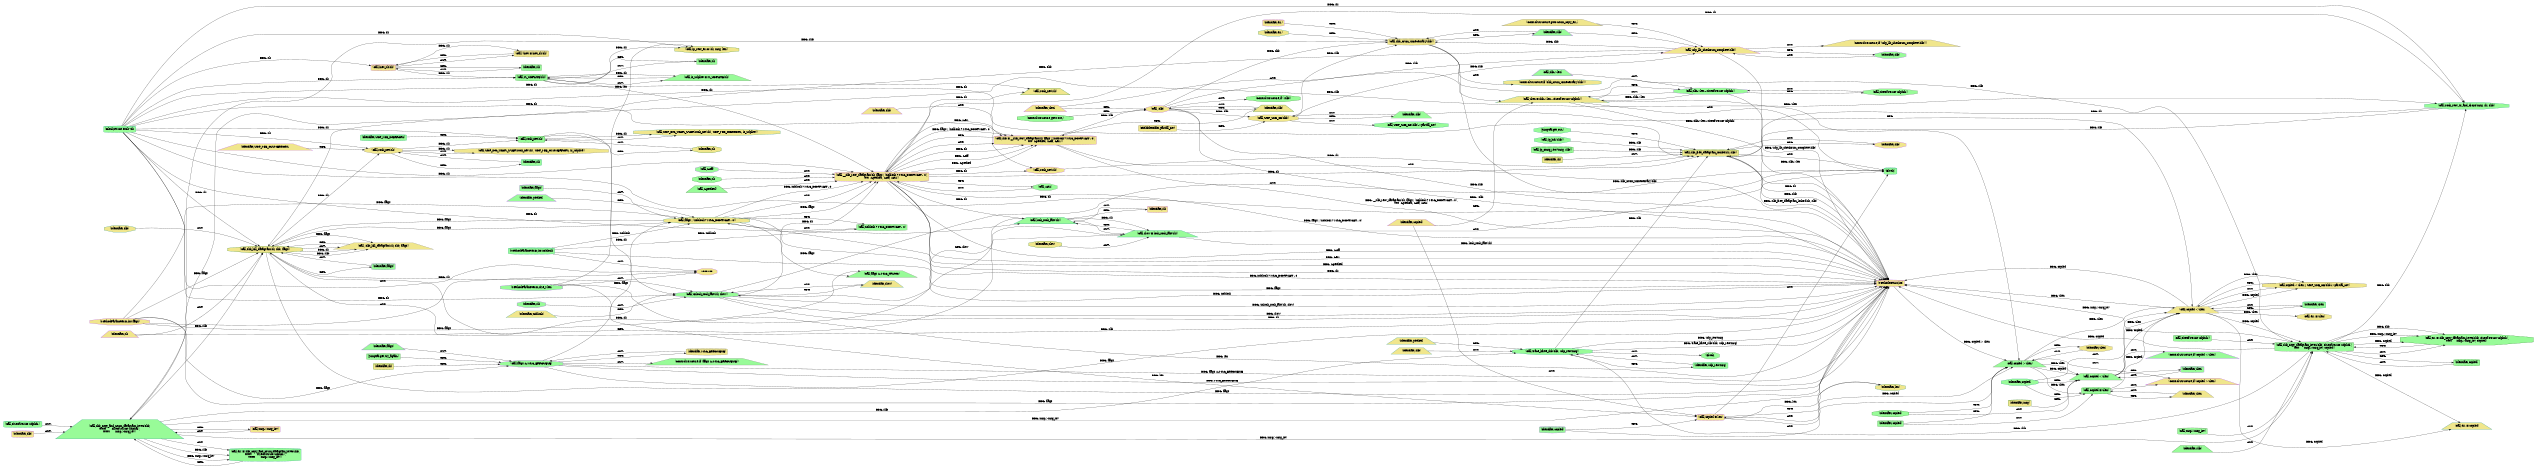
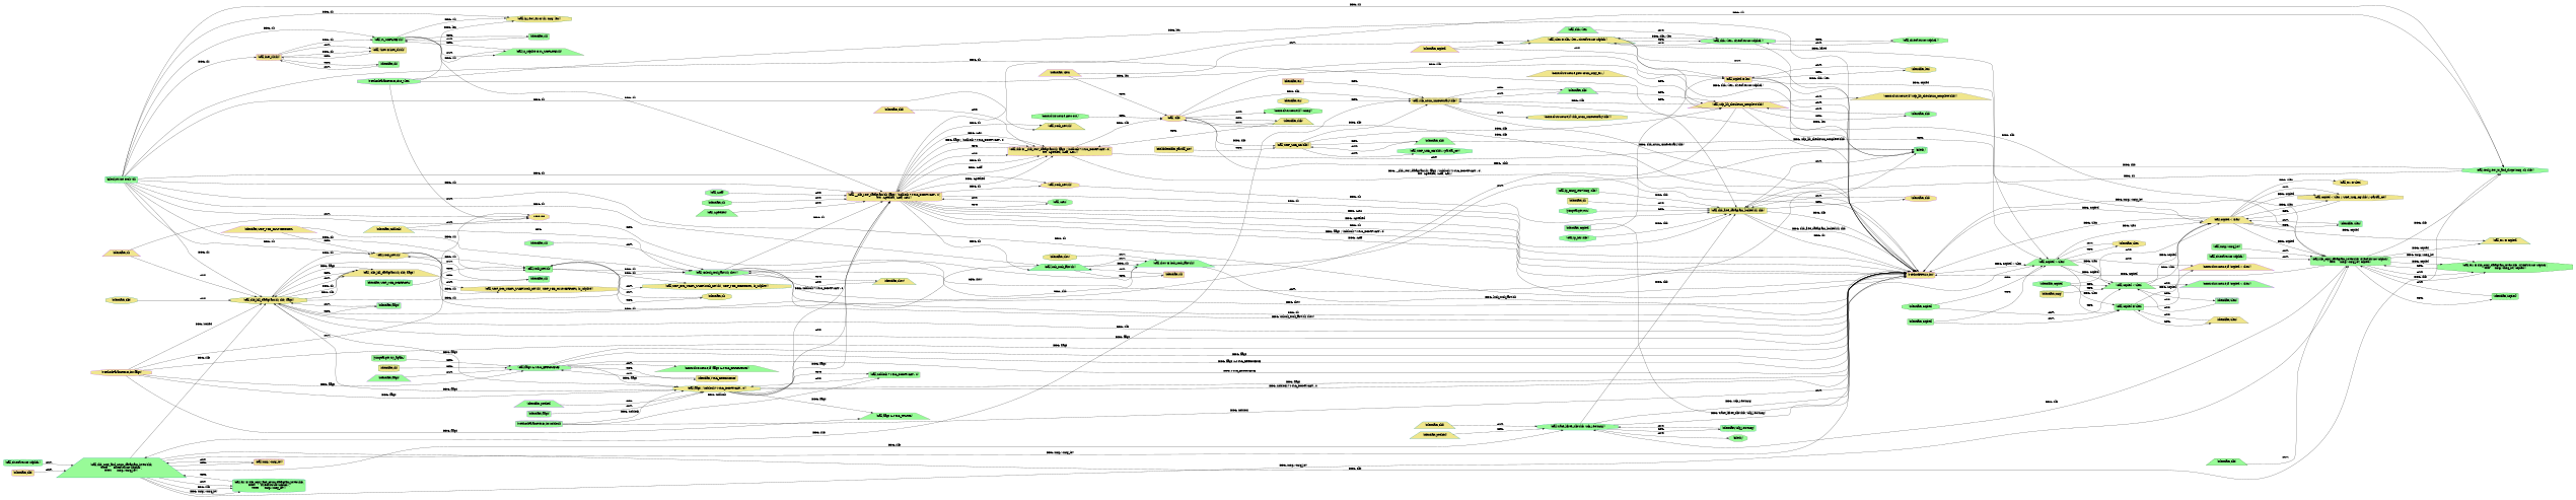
  digraph {
    rankdir=LR
    node [color=purple fillcolor=palegreen shape=cylinder style=filled]
    n1 [color=teal label="(Call,trace_kfree_skb(skb, udp_recvmsg))" shape=octagon]
    n2 [color=darkgreen fillcolor=khaki label="(Call,skb_free_datagram_locked(sk, skb))"]
    n3 [color=teal label="(Identifier,udp_recvmsg)"]
    n4 [fillcolor=khaki label="(MethodReturn,int)"]
    n5 [color=gray40 label="(Block,)" shape=octagon]
    n6 [color=teal label="(Block,)"]
    n7 [fillcolor=khaki label="(Identifier,skb)" shape=octagon]
    n8 [color=gray40 label="(Call,copied > ulen)" shape=trapezium]
    n9 [color=gray40 label="(Call,skb_copy_datagram_iovec(skb, sizeof(struct udphdr),\n\t\t\t\t\t      msg->msg_iov, copied))"]
    n10 [color=darkgreen label="(Identifier,copied)"]
    n11 [color=teal fillcolor=khaki label="(Call,err = copied)" shape=trapezium]
    n12 [color=teal label="(Call,sock_recv_ts_and_drops(msg, sk, skb))" shape=octagon]
    n13 [color=darkgreen label="(Call,err = skb_copy_datagram_iovec(skb, sizeof(struct udphdr),\n\t\t\t\t\t      msg->msg_iov, copied))" shape=octagon]
    n14 [color=gray40 fillcolor=khaki label="(Call,skb_csum_unnecessary(skb))"]
    n15 [color=teal label="(Call,skb_copy_and_csum_datagram_iovec(skb,\n\t\t\t\t\t\t       sizeof(struct udphdr),\n\t\t\t\t\t\t       msg->msg_iov))" shape=trapezium]
    n16 [color=teal fillcolor=khaki label="(ControlStructure,if (skb_csum_unnecessary(skb)))" shape=octagon]
    n17 [label="(Identifier,skb)" shape=trapezium]
    n18 [color=darkgreen fillcolor=khaki label="(Call,skb_kill_datagram(sk, skb, flags))" shape=octagon]
    n19 [color=teal label="(Call,err = skb_copy_and_csum_datagram_iovec(skb,\n\t\t\t\t\t\t       sizeof(struct udphdr),\n\t\t\t\t\t\t       msg->msg_iov))"]
    n20 [fillcolor=khaki label="(Call,msg->msg_iov)"]
    n21 [fillcolor=khaki label="(Call,udp_lib_checksum_complete(skb))" shape=trapezium]
    n22 [fillcolor=khaki label="(Call,!skb)" shape=octagon]
-   n23 [color=gray40 fillcolor=khaki label="(Call,UDP_SKB_CB(skb))" shape=octagon]
-   n24 [color=darkgreen label="(ControlStructure,if (!skb))" shape=octagon]
+   n23 [color=gray40 fillcolor=khaki label="(Call,UDP_SKB_CB(skb))"]
+   n24 [color=darkgreen label="(ControlStructure,if (!cmsg))" shape=octagon]
    n25 [color=darkgreen fillcolor=khaki label="(Identifier,skb)" shape=trapezium]
    n26 [color=gray40 fillcolor=khaki label="(ControlStructure,if (udp_lib_checksum_complete(skb)))" shape=trapezium]
    n27 [label="(Identifier,skb)" shape=octagon]
    n28 [color=gray40 label="(Identifier,skb)" shape=trapezium]
    n29 [color=teal label="(Call,UDP_SKB_CB(skb)->partial_cov)" shape=octagon]
    n30 [fillcolor=khaki label="(Call,skb = __skb_recv_datagram(sk, flags | (noblock ? MSG_DONTWAIT : 0),\n\t\t\t\t  &peeked, &off, &err))"]
    n31 [fillcolor=khaki label="(Call,__skb_recv_datagram(sk, flags | (noblock ? MSG_DONTWAIT : 0),\n\t\t\t\t  &peeked, &off, &err))"]
    n32 [color=teal label="(Call,lock_sock_fast(sk))" shape=trapezium]
    n33 [fillcolor=khaki label="(Call,sock_net(sk))" shape=octagon]
    n34 [color=gray40 label="(Call,&err)" shape=octagon]
    n35 [color=darkgreen fillcolor=khaki label="(Call,sock_net(sk))" shape=trapezium]
    n36 [color=teal label="(Call,slow = lock_sock_fast(sk))" shape=trapezium]
    n37 [fillcolor=khaki label="(Identifier,sk)"]
    n38 [label="(Call,unlock_sock_fast(sk, slow))" shape=octagon]
    n39 [color=teal fillcolor=khaki label="(Identifier,slow)" shape=trapezium]
    n40 [color=teal fillcolor=khaki label="(Call,flags | (noblock ? MSG_DONTWAIT : 0))" shape=octagon]
    n41 [color=gray40 fillcolor=khaki label="(Call,sock_net(sk))" shape=octagon]
    n42 [label="(Identifier,flags)"]
    n43 [color=gray40 fillcolor=khaki label="(Call,!skb_kill_datagram(sk, skb, flags))" shape=trapezium]
    n44 [color=gray40 label="(Call,flags & MSG_TRUNC)" shape=trapezium]
    n45 [color=gray40 label="(Call,noblock ? MSG_DONTWAIT : 0)"]
    n46 [color=darkgreen label="(Call,sock_net(sk))"]
    n47 [color=gray40 fillcolor=khaki label="(Call,UDP_INC_STATS_USER(sock_net(sk), UDP_MIB_CSUMERRORS, is_udplite))" shape=octagon]
    n48 [color=teal label="(Identifier,sk)"]
    n49 [color=teal label="(Block,struct sock *sk)"]
    n50 [color=darkgreen label="(Call,IS_UDPLITE(sk))"]
    n51 [fillcolor=khaki label="(Call,inet_sk(sk))"]
    n52 [color=darkgreen fillcolor=khaki label="(Call,ip_recv_error(sk, msg, len))" shape=octagon]
    1000103 [fillcolor=khaki shape=octagon]
    n54 [color=teal fillcolor=khaki label="(Call,UDP_INC_STATS_USER(sock_net(sk), UDP_MIB_INERRORS, is_udplite))" shape=octagon]
    n55 [color=darkgreen fillcolor=khaki label="(Identifier,sk)" shape=octagon]
    n56 [color=gray40 label="(Identifier,sk)"]
    n57 [color=gray40 label="(Call,is_udplite = IS_UDPLITE(sk))" shape=trapezium]
    n58 [color=gray40 label="(Identifier,sk)"]
    n59 [color=gray40 fillcolor=khaki label="(Call,*inet = inet_sk(sk))"]
    n60 [color=gray40 fillcolor=khaki label="(Call,copied < ulen)" shape=trapezium]
    n61 [label="(Call,flags & MSG_ERRQUEUE)" shape=octagon]
    n62 [color=gray40 label="(ControlStructure,if (flags & MSG_ERRQUEUE))" shape=trapezium]
    n63 [color=gray40 fillcolor=khaki label="(Identifier,MSG_ERRQUEUE)"]
    n64 [fillcolor=khaki label="(MethodParameterIn,int flags)" shape=octagon]
-   n65 [color=teal label="(MethodParameterIn,int noblock)"]
+   n65 [label="(MethodParameterIn,int noblock)"]
    n66 [color=teal label="(Identifier,ulen)"]
    n67 [color=gray40 fillcolor=khaki label="(Call,err = ulen)" shape=octagon]
    n68 [color=gray40 fillcolor=khaki label="(Call,copied < ulen || UDP_SKB_CB(skb)->partial_cov)" shape=octagon]
    n69 [color=darkgreen label="(Call,copied = ulen)"]
    n70 [color=gray40 fillcolor=khaki label="(Identifier,ulen)" shape=trapezium]
    n71 [fillcolor=khaki label="(ControlStructure,if (copied > ulen))" shape=trapezium]
    n72 [color=gray40 label="(Call,copied < ulen)" shape=trapezium]
    n73 [color=gray40 fillcolor=khaki label="(Identifier,ulen)" shape=octagon]
    n74 [label="(ControlStructure,if (copied < ulen))" shape=trapezium]
    n75 [label="(Identifier,ulen)"]
    n76 [fillcolor=khaki label="(Call,copied = len)"]
    n77 [color=teal fillcolor=khaki label="(Identifier,len)" shape=octagon]
    n78 [label="(MethodParameterIn,size_t len)" shape=octagon]
    n79 [color=teal fillcolor=khaki label="(Call,ulen = skb->len - sizeof(struct udphdr))" shape=trapezium]
    n80 [label="(Call,skb->len - sizeof(struct udphdr))" shape=octagon]
    n81 [color=gray40 label="(Call,sizeof(struct udphdr))" shape=octagon]
    n82 [color=gray40 label="(Call,sizeof(struct udphdr))"]
    n83 [color=gray40 fillcolor=khaki label="(ControlStructure,goto csum_copy_err;)" shape=trapezium]
    n84 [color=darkgreen fillcolor=khaki label="(Identifier,sk)"]
    n85 [color=teal fillcolor=khaki label="(Identifier,peeked)" shape=trapezium]
    n86 [color=teal fillcolor=khaki label="(Identifier,err)" shape=octagon]
    n87 [color=darkgreen label="(Call,&peeked)" shape=trapezium]
    n88 [color=teal label="(Identifier,copied)" shape=octagon]
    n89 [label="(Identifier,flags)"]
    n90 [color=teal label="(Call,sizeof(struct udphdr))"]
    n91 [color=teal label="(Identifier,UDP_MIB_INERRORS)"]
    n92 [color=darkgreen fillcolor=khaki label="(Identifier,slow)" shape=octagon]
    n93 [color=teal label="(JumpTarget,out:)" shape=octagon]
    n94 [fillcolor=khaki label="(Identifier,copied)" shape=trapezium]
    n95 [color=darkgreen fillcolor=khaki label="(Identifier,msg)"]
    n96 [fillcolor=khaki label="(Identifier,skb)" shape=trapezium]
    n97 [label="(Identifier,flags)" shape=trapezium]
    n98 [color=gray40 label="(JumpTarget,try_again:)"]
    n99 [color=darkgreen label="(ControlStructure,goto out;)" shape=octagon]
    n100 [label="(Call,skb->len)" shape=trapezium]
    n101 [color=gray40 fillcolor=khaki label="(FieldIdentifier,partial_cov)"]
    n102 [color=gray40 label="(Identifier,copied)"]
    n103 [color=teal label="(Call,ip_hdr(skb))" shape=octagon]
    n104 [color=teal fillcolor=khaki label="(Identifier,noblock)" shape=trapezium]
    n105 [color=teal fillcolor=khaki label="(Identifier,skb)" shape=octagon]
    n106 [label="(Identifier,copied)"]
    n107 [label="(Call,&off)" shape=octagon]
    n108 [fillcolor=khaki label="(Identifier,ulen)" shape=trapezium]
    n109 [color=teal fillcolor=khaki label="(Identifier,skb)" shape=trapezium]
    n110 [color=darkgreen label="(Identifier,copied)" shape=octagon]
    n111 [color=darkgreen label="(Identifier,sk)" shape=octagon]
    n112 [color=gray40 label="(Call,msg->msg_iov)"]
    n113 [color=darkgreen label="(Identifier,skb)" shape=trapezium]
    n114 [color=darkgreen label="(Call,ip_cmsg_recv(msg, skb))"]
    n115 [label="(Identifier,peeked)" shape=trapezium]
    n116 [fillcolor=khaki label="(Identifier,sk)" shape=trapezium]
    n117 [fillcolor=khaki label="(Identifier,UDP_MIB_CSUMERRORS)" shape=trapezium]
    n118 [fillcolor=khaki label="(Identifier,skb)"]
    n119 [label="(Identifier,sk)" shape=octagon]
    n120 [fillcolor=khaki label="(Identifier,err)"]
    n121 [color=darkgreen fillcolor=khaki label="(Identifier,sk)"]
    n1 -> n2 [label="DDG: skb"]
    n1 -> n3 [label="CFG: "]
    n1 -> n4 [label="DDG: udp_recvmsg"]
    n1 -> n4 [label="DDG: trace_kfree_skb(skb, udp_recvmsg)"]
    n1 -> n5 [label="AST: "]
    n2 -> n4 [label="DDG: sk"]
    n2 -> n4 [label="DDG: skb"]
    n2 -> n4 [label="DDG: skb_free_datagram_locked(sk, skb)"]
    n2 -> n6 [label="AST: "]
    n2 -> n7 [label="CFG: "]
    n3 -> n1 [label="AST: "]
    n4 -> n8 [label="DDG: copied > ulen"]
    n7 -> n2 [label="AST: "]
    n8 -> n60 [label="DDG: ulen"]
    n8 -> n69 [label="DDG: ulen"]
    n8 -> n71 [label="AST: "]
    n8 -> n72 [label="DDG: copied"]
    n8 -> n72 [label="DDG: ulen"]
    n8 -> n73 [label="CFG: "]
    n9 -> n1 [label="DDG: skb"]
    n9 -> n4 [label="DDG: msg->msg_iov"]
    n9 -> n4 [label="DDG: copied"]
    n9 -> n10 [label="CFG: "]
    n9 -> n11 [label="DDG: copied"]
    n9 -> n12 [label="DDG: skb"]
    n9 -> n13 [label="AST: "]
    n9 -> n13 [label="DDG: skb"]
    n9 -> n13 [label="DDG: msg->msg_iov"]
    n9 -> n13 [label="DDG: copied"]
    n10 -> n9 [label="AST: "]
    n12 -> n2 [label="DDG: sk"]
    n12 -> n2 [label="DDG: skb"]
    n13 -> n9 [label="CFG: "]
    n14 -> n4 [label="DDG: skb_csum_unnecessary(skb)"]
    n14 -> n9 [label="DDG: skb"]
    n14 -> n15 [label="DDG: skb"]
    n14 -> n16 [label="AST: "]
    n14 -> n17 [label="CFG: "]
    n15 -> n1 [label="DDG: skb"]
    n15 -> n4 [label="DDG: msg->msg_iov"]
    n15 -> n9 [label="DDG: msg->msg_iov"]
    n15 -> n12 [label="DDG: skb"]
    n15 -> n18 [label="DDG: skb"]
    n15 -> n19 [label="AST: "]
    n15 -> n19 [label="DDG: skb"]
    n15 -> n19 [label="DDG: msg->msg_iov"]
    n15 -> n20 [label="CFG: "]
    n17 -> n14 [label="AST: "]
    n17 -> n21 [label="CFG: "]
    n18 -> n4 [label="DDG: skb"]
    n18 -> n4 [label="DDG: flags"]
    n18 -> n38 [label="DDG: sk"]
    n18 -> n40 [label="DDG: flags"]
    n18 -> n41 [label="DDG: sk"]
    n18 -> n42 [label="CFG: "]
    n18 -> n43 [label="AST: "]
    n18 -> n43 [label="DDG: sk"]
    n18 -> n43 [label="DDG: skb"]
    n18 -> n43 [label="DDG: flags"]
    n19 -> n15 [label="CFG: "]
    n20 -> n15 [label="AST: "]
    n21 -> n4 [label="DDG: udp_lib_checksum_complete(skb)"]
    n21 -> n14 [label="DDG: skb"]
    n21 -> n18 [label="DDG: skb"]
    n21 -> n26 [label="AST: "]
    n21 -> n27 [label="CFG: "]
    n22 -> n4 [label="DDG: skb"]
    n22 -> n4 [label="DDG: !skb"]
    n22 -> n14 [label="DDG: skb"]
    n22 -> n21 [label="DDG: skb"]
    n22 -> n23 [label="DDG: skb"]
    n22 -> n24 [label="AST: "]
    n22 -> n25 [label="CFG: "]
    n23 -> n14 [label="DDG: skb"]
    n23 -> n21 [label="DDG: skb"]
    n23 -> n28 [label="CFG: "]
    n23 -> n29 [label="AST: "]
    n25 -> n22 [label="AST: "]
    n25 -> n30 [label="CFG: "]
    n27 -> n21 [label="AST: "]
    n28 -> n23 [label="AST: "]
    n28 -> n60 [label="CFG: "]
    n30 -> n4 [label="DDG: __skb_recv_datagram(sk, flags | (noblock ? MSG_DONTWAIT : 0),\n\t\t\t\t  &peeked, &off, &err)"]
    n30 -> n6 [label="AST: "]
    n30 -> n22 [label="DDG: skb"]
    n30 -> n31 [label="CFG: "]
    n31 -> n2 [label="DDG: sk"]
    n31 -> n4 [label="DDG: &err"]
    n31 -> n4 [label="DDG: &peeked"]
    n31 -> n4 [label="DDG: sk"]
    n31 -> n4 [label="DDG: flags | (noblock ? MSG_DONTWAIT : 0)"]
    n31 -> n4 [label="DDG: &off"]
    n31 -> n12 [label="DDG: sk"]
    n31 -> n30 [label="AST: "]
    n31 -> n30 [label="DDG: sk"]
    n31 -> n30 [label="DDG: &off"]
    n31 -> n30 [label="DDG: &peeked"]
    n31 -> n30 [label="DDG: &err"]
    n31 -> n30 [label="DDG: flags | (noblock ? MSG_DONTWAIT : 0)"]
    n31 -> n32 [label="DDG: sk"]
    n31 -> n33 [label="DDG: sk"]
    n31 -> n34 [label="CFG: "]
    n31 -> n35 [label="DDG: sk"]
    n32 -> n18 [label="DDG: sk"]
    n32 -> n36 [label="AST: "]
    n32 -> n36 [label="DDG: sk"]
    n32 -> n37 [label="CFG: "]
    n33 -> n2 [label="DDG: sk"]
    n34 -> n31 [label="AST: "]
    n36 -> n4 [label="DDG: lock_sock_fast(sk)"]
    n36 -> n6 [label="AST: "]
-   n36 -> n32 [label="CFG: "]
    n36 -> n38 [label="CFG: slow"]
    n37 -> n32 [label="AST: "]
    n38 -> n4 [label="DDG: slow"]
    n38 -> n4 [label="DDG: sk"]
    n38 -> n4 [label="DDG: unlock_sock_fast(sk, slow)"]
    n38 -> n6 [label="AST: "]
    n38 -> n31 [label="DDG: sk"]
    n38 -> n39 [label="CFG: "]
    n39 -> n38 [label="AST: "]
    n40 -> n4 [label="DDG: flags"]
    n40 -> n4 [label="DDG: noblock ? MSG_DONTWAIT : 0"]
    n40 -> n18 [label="DDG: flags"]
    n40 -> n31 [label="AST: "]
    n40 -> n31 [label="DDG: flags"]
    n40 -> n31 [label="DDG: noblock ? MSG_DONTWAIT : 0"]
    n40 -> n44 [label="DDG: flags"]
    n40 -> n45 [label="CFG: "]
    n41 -> n46 [label="DDG: sk"]
    n41 -> n47 [label="AST: "]
    n41 -> n47 [label="DDG: sk"]
    n41 -> n48 [label="CFG: "]
    n42 -> n18 [label="AST: "]
    n43 -> n18 [label="CFG: "]
    n45 -> n40 [label="AST: "]
    n46 -> n38 [label="DDG: sk"]
    n46 -> n54 [label="AST: "]
    n46 -> n54 [label="DDG: sk"]
    n46 -> n55 [label="CFG: "]
    n48 -> n41 [label="AST: "]
    n49 -> n2 [label="DDG: sk"]
    n49 -> n4 [label="DDG: sk"]
    n49 -> n12 [label="DDG: sk"]
    n49 -> n18 [label="DDG: sk"]
    n49 -> n31 [label="DDG: sk"]
    n49 -> n32 [label="DDG: sk"]
    n49 -> n33 [label="DDG: sk"]
    n49 -> n35 [label="DDG: sk"]
-   n49 -> n38 [label="DDG: sk"]
+   n117 -> n38 [label="DDG: sk"]
    n49 -> n41 [label="DDG: sk"]
    n49 -> n46 [label="DDG: sk"]
    n49 -> n50 [label="DDG: sk"]
    n49 -> n51 [label="DDG: sk"]
    n49 -> n52 [label="DDG: sk"]
    n49 -> 1000103 [label="AST: "]
    n50 -> n31 [label="DDG: sk"]
    n50 -> n52 [label="DDG: sk"]
    n50 -> n56 [label="CFG: "]
    n50 -> n57 [label="AST: "]
    n50 -> n57 [label="DDG: sk"]
    n51 -> n50 [label="DDG: sk"]
    n51 -> n58 [label="CFG: "]
    n51 -> n59 [label="AST: "]
    n51 -> n59 [label="DDG: sk"]
    n55 -> n46 [label="AST: "]
    n56 -> n50 [label="AST: "]
    n57 -> n50 [label="CFG: "]
    n58 -> n51 [label="AST: "]
    n59 -> n51 [label="CFG: "]
    n60 -> n4 [label="DDG: copied"]
    n60 -> n4 [label="DDG: ulen"]
    n60 -> n9 [label="DDG: copied"]
    n60 -> n11 [label="DDG: copied"]
    n60 -> n66 [label="CFG: "]
    n60 -> n67 [label="DDG: ulen"]
    n60 -> n68 [label="AST: "]
    n60 -> n68 [label="DDG: copied"]
    n60 -> n68 [label="DDG: ulen"]
    n61 -> n4 [label="DDG: flags"]
    n61 -> n4 [label="DDG: flags & MSG_ERRQUEUE"]
    n61 -> n4 [label="DDG: MSG_ERRQUEUE"]
    n61 -> n40 [label="DDG: flags"]
    n61 -> n62 [label="AST: "]
    n61 -> n63 [label="CFG: "]
    n63 -> n61 [label="AST: "]
    n64 -> n4 [label="DDG: flags"]
-   n64 -> n18 [label="DDG: flags"]
+   n64 -> n18 [label="DDG: locked"]
    n64 -> n40 [label="DDG: flags"]
    n64 -> n44 [label="DDG: flags"]
    n64 -> 1000103 [label="AST: "]
    n64 -> n61 [label="DDG: flags"]
    n65 -> n4 [label="DDG: noblock"]
    n65 -> n40 [label="DDG: noblock"]
    n65 -> n45 [label="DDG: noblock"]
-   n65 -> 1000103 [label="AST: "]
+   n104 -> 1000103 [label="AST: "]
    n66 -> n60 [label="AST: "]
    n68 -> n60 [label="CFG: "]
    n69 -> n60 [label="DDG: copied"]
    n69 -> n70 [label="CFG: "]
    n69 -> n71 [label="AST: "]
    n70 -> n69 [label="AST: "]
    n72 -> n60 [label="DDG: copied"]
    n72 -> n60 [label="DDG: ulen"]
    n72 -> n74 [label="AST: "]
    n72 -> n75 [label="CFG: "]
    n73 -> n8 [label="AST: "]
    n75 -> n72 [label="AST: "]
    n76 -> n4 [label="DDG: len"]
    n76 -> n6 [label="AST: "]
    n76 -> n8 [label="DDG: copied"]
    n76 -> n77 [label="CFG: "]
    n77 -> n76 [label="AST: "]
    n78 -> n4 [label="DDG: len"]
    n78 -> n52 [label="DDG: len"]
    n78 -> 1000103 [label="AST: "]
    n78 -> n76 [label="DDG: len"]
    n79 -> n4 [label="DDG: skb->len - sizeof(struct udphdr)"]
    n79 -> n6 [label="AST: "]
-   n79 -> n8 [label="DDG: ulen"]
+   n79 -> n8 [label="DDG: kfree"]
    n79 -> n80 [label="CFG: "]
    n80 -> n4 [label="DDG: skb->len"]
    n80 -> n79 [label="AST: "]
    n80 -> n79 [label="DDG: skb->len"]
    n80 -> n81 [label="CFG: "]
    n81 -> n80 [label="AST: "]
    n82 -> n9 [label="AST: "]
    n83 -> n21 [label="CFG: "]
    n84 -> n2 [label="AST: "]
    n85 -> n1 [label="CFG: "]
    n86 -> n14 [label="CFG: "]
    n87 -> n31 [label="AST: "]
    n88 -> n60 [label="AST: "]
    n88 -> n69 [label="CFG: "]
    n88 -> n72 [label="CFG: "]
    n89 -> n40 [label="AST: "]
    n90 -> n15 [label="AST: "]
    n91 -> n46 [label="CFG: "]
    n92 -> n36 [label="AST: "]
    n93 -> n2 [label="CFG: "]
    n94 -> n76 [label="AST: "]
    n94 -> n79 [label="CFG: "]
    n95 -> n72 [label="CFG: "]
    n96 -> n30 [label="AST: "]
    n97 -> n61 [label="AST: "]
    n98 -> n61 [label="CFG: "]
    n99 -> n22 [label="CFG: "]
    n100 -> n80 [label="AST: "]
    n101 -> n23 [label="CFG: "]
    n102 -> n8 [label="CFG: "]
    n102 -> n69 [label="AST: "]
    n103 -> n2 [label="DDG: skb"]
    n104 -> n38 [label="CFG: "]
    n105 -> n18 [label="AST: "]
    n106 -> n8 [label="AST: "]
    n106 -> n76 [label="CFG: "]
    n107 -> n31 [label="AST: "]
    n108 -> n22 [label="CFG: "]
    n108 -> n79 [label="AST: "]
    n109 -> n1 [label="AST: "]
    n110 -> n8 [label="CFG: "]
    n110 -> n72 [label="AST: "]
    n111 -> n31 [label="AST: "]
    n112 -> n9 [label="AST: "]
    n113 -> n9 [label="AST: "]
    n114 -> n2 [label="DDG: skb"]
    n115 -> n40 [label="CFG: "]
    n116 -> n18 [label="AST: "]
    n116 -> n36 [label="CFG: "]
    n117 -> n41 [label="CFG: "]
    n118 -> n15 [label="AST: "]
    n119 -> n38 [label="AST: "]
    n120 -> n14 [label="CFG: "]
    n121 -> n61 [label="CFG: "]
  }
